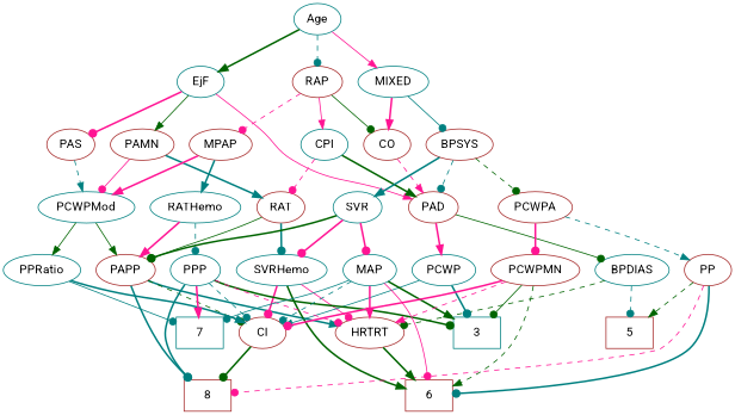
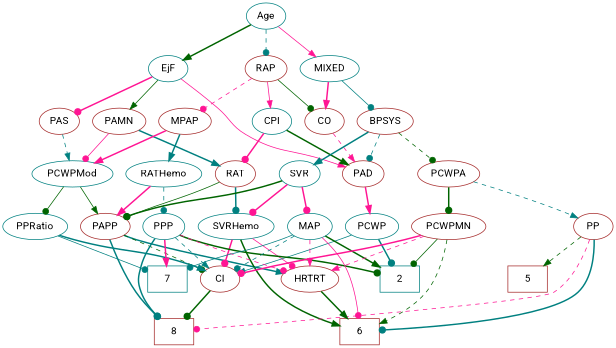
  strict digraph {
    fontname=Roboto
    node [color=brown fontname=Roboto]
    edge [arrowhead=dot color=deeppink fontname=Roboto style=bold]
    n1 [height=0.5 label=6 shape=box width=0.75]
    n2 [height=0.5 label=8 shape=box width=0.75]
-   3 [color=teal height=0.5 shape=box width=0.75]
+   3 [color=teal height=0.5 shape=box width=0.75 label=2]
    n4 [color=teal height=0.5 label=7 shape=box width=0.75]
    5 [height=0.5 shape=box width=0.75]
    Age [color=teal height=0.5 width=0.75]
    EjF [color=teal height=0.5 width=0.75]
    RAP [height=0.5 width=0.77632]
    MIXED [color=teal height=0.5 width=1.1193]
    PAS [height=0.5 width=0.75]
    PAMN [height=0.5 width=1.011]
    PAD [height=0.5 width=0.79437]
    MPAP [height=0.5 width=0.97491]
    CO [height=0.5 width=0.75]
    CPI [color=teal height=0.5 width=0.75]
    BPSYS [height=0.5 width=1.0471]
    PCWPMod [color=teal height=0.5 width=1.4443]
    RAT [height=0.5 width=0.75827]
    RATHemo [color=teal height=0.5 width=1.3721]
    SVR [color=teal height=0.5 width=0.77632]
    PCWPA [height=0.5 width=1.1555]
    PAPP [height=0.5 width=0.88464]
    PPRatio [color=teal height=0.5 width=1.1013]
    SVRHemo [color=teal height=0.5 width=1.3902]
-   BPDIAS [color=teal height=0.5 width=1.1735]
    PCWP [color=teal height=0.5 width=0.97491]
    PPP [color=teal height=0.5 width=0.75]
    MAP [color=teal height=0.5 width=0.84854]
    PCWPMN [height=0.5 width=1.3902]
    PP [height=0.5 width=0.75]
    HRTRT [height=0.5 width=1.1013]
    CI [height=0.5 width=0.75]
    Age -> EjF [arrowhead=normal color=darkgreen]
    Age -> RAP [color=teal style=dashed]
    Age -> MIXED [arrowhead=normal style=solid]
    EjF -> PAS
    EjF -> PAMN [arrowhead=normal color=darkgreen style=solid]
    EjF -> PAD [arrowhead=normal style=solid]
    RAP -> MPAP [style=dashed]
    RAP -> CO [color=darkgreen style=solid]
    RAP -> CPI [arrowhead=normal style=solid]
    MIXED -> CO [arrowhead=normal]
    MIXED -> BPSYS [color=teal style=solid]
    PAS -> PCWPMod [arrowhead=normal color=teal style=dashed]
    PAMN -> PCWPMod [style=solid]
    PAMN -> RAT [arrowhead=normal color=teal]
-   PAD -> BPDIAS [color=darkgreen style=solid]
    PAD -> PCWP [arrowhead=normal]
    MPAP -> PCWPMod [arrowhead=normal]
    MPAP -> RATHemo [arrowhead=normal color=teal]
    CO -> PAD [arrowhead=normal style=dashed]
    CPI -> PAD [arrowhead=normal color=darkgreen]
-   CPI -> RAT [style=dashed]
+   CPI -> RAT
    BPSYS -> PAD [color=teal style=dashed]
    BPSYS -> SVR [arrowhead=normal color=teal]
    BPSYS -> PCWPA [color=darkgreen style=dashed]
    PCWPMod -> PAPP [arrowhead=normal color=darkgreen style=solid]
-   PCWPMod -> PPRatio [arrowhead=normal color=darkgreen style=solid]
+   PCWPMod -> PPRatio [color=darkgreen style=solid]
    RAT -> PAPP [color=darkgreen style=solid]
    RAT -> SVRHemo [color=teal]
    RATHemo -> PAPP [arrowhead=normal]
    RATHemo -> PPP [color=teal style=dashed]
    SVR -> PAPP [color=darkgreen]
    SVR -> SVRHemo
    SVR -> MAP
-   PCWPA -> PCWPMN
+   PCWPA -> PCWPMN [color=darkgreen]
    PCWPA -> PP [arrowhead=normal color=teal style=dashed]
    PAPP -> n2 [color=teal]
    PAPP -> HRTRT [arrowhead=normal color=teal]
    PAPP -> CI [color=darkgreen style=dashed]
    PPRatio -> n4 [color=teal style=solid]
    PPRatio -> CI [arrowhead=normal color=teal]
    SVRHemo -> n1 [arrowhead=normal color=darkgreen]
    SVRHemo -> HRTRT [style=solid]
    SVRHemo -> CI
-   BPDIAS -> 5 [color=teal style=dashed]
-   BPDIAS -> HRTRT [color=darkgreen style=dashed]
    PCWP -> 3 [color=teal]
    PCWP -> CI [arrowhead=normal color=teal style=solid]
    PPP -> n2 [color=teal]
    PPP -> 3 [color=darkgreen]
    PPP -> n4 [arrowhead=normal]
    PPP -> HRTRT [style=dashed]
-   PPP -> CI [color=teal style=dashed]
+   PPP -> CI [arrowhead=normal color=teal style=dashed]
    MAP -> n1 [style=solid]
    MAP -> 3 [arrowhead=normal color=darkgreen]
    MAP -> n4 [color=teal style=solid]
-   MAP -> HRTRT [arrowhead=normal]
+   MAP -> HRTRT [arrowhead=normal style=dashed]
    MAP -> CI [color=teal style=dashed]
    PCWPMN -> n1 [arrowhead=normal color=darkgreen style=dashed]
    PCWPMN -> 3 [color=darkgreen style=solid]
    PCWPMN -> HRTRT [arrowhead=normal style=dashed]
    PCWPMN -> CI
    PP -> n1 [color=teal]
    PP -> n2 [style=dashed]
    PP -> 5 [arrowhead=normal color=darkgreen style=dashed]
    HRTRT -> n1 [arrowhead=normal color=darkgreen]
    CI -> n2 [color=darkgreen]
  }
